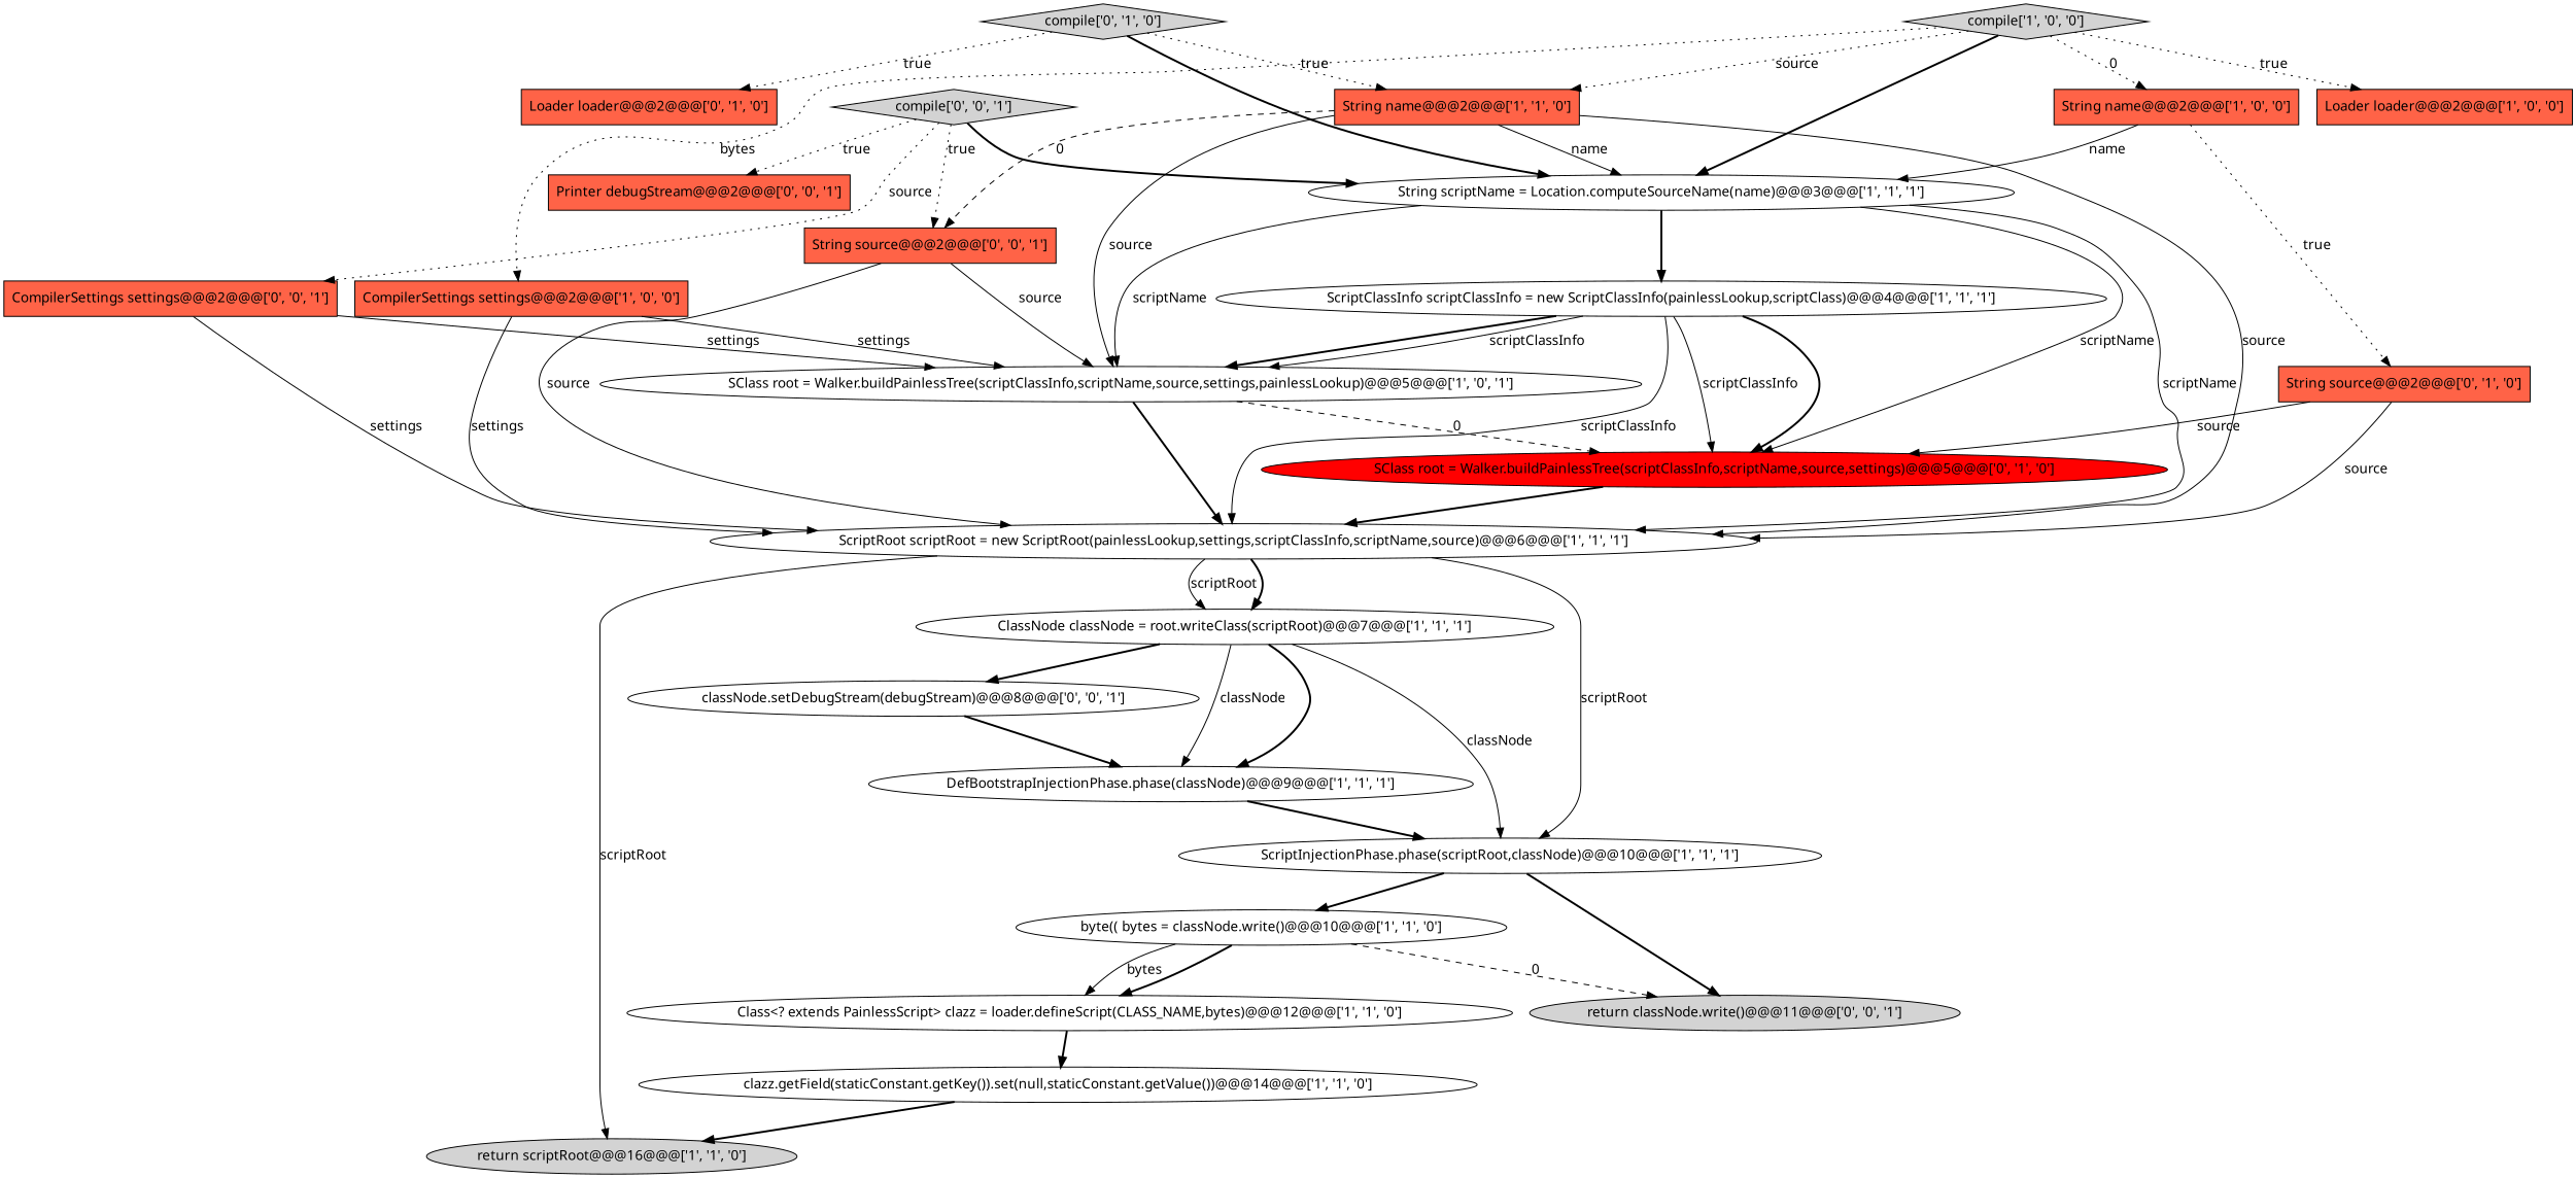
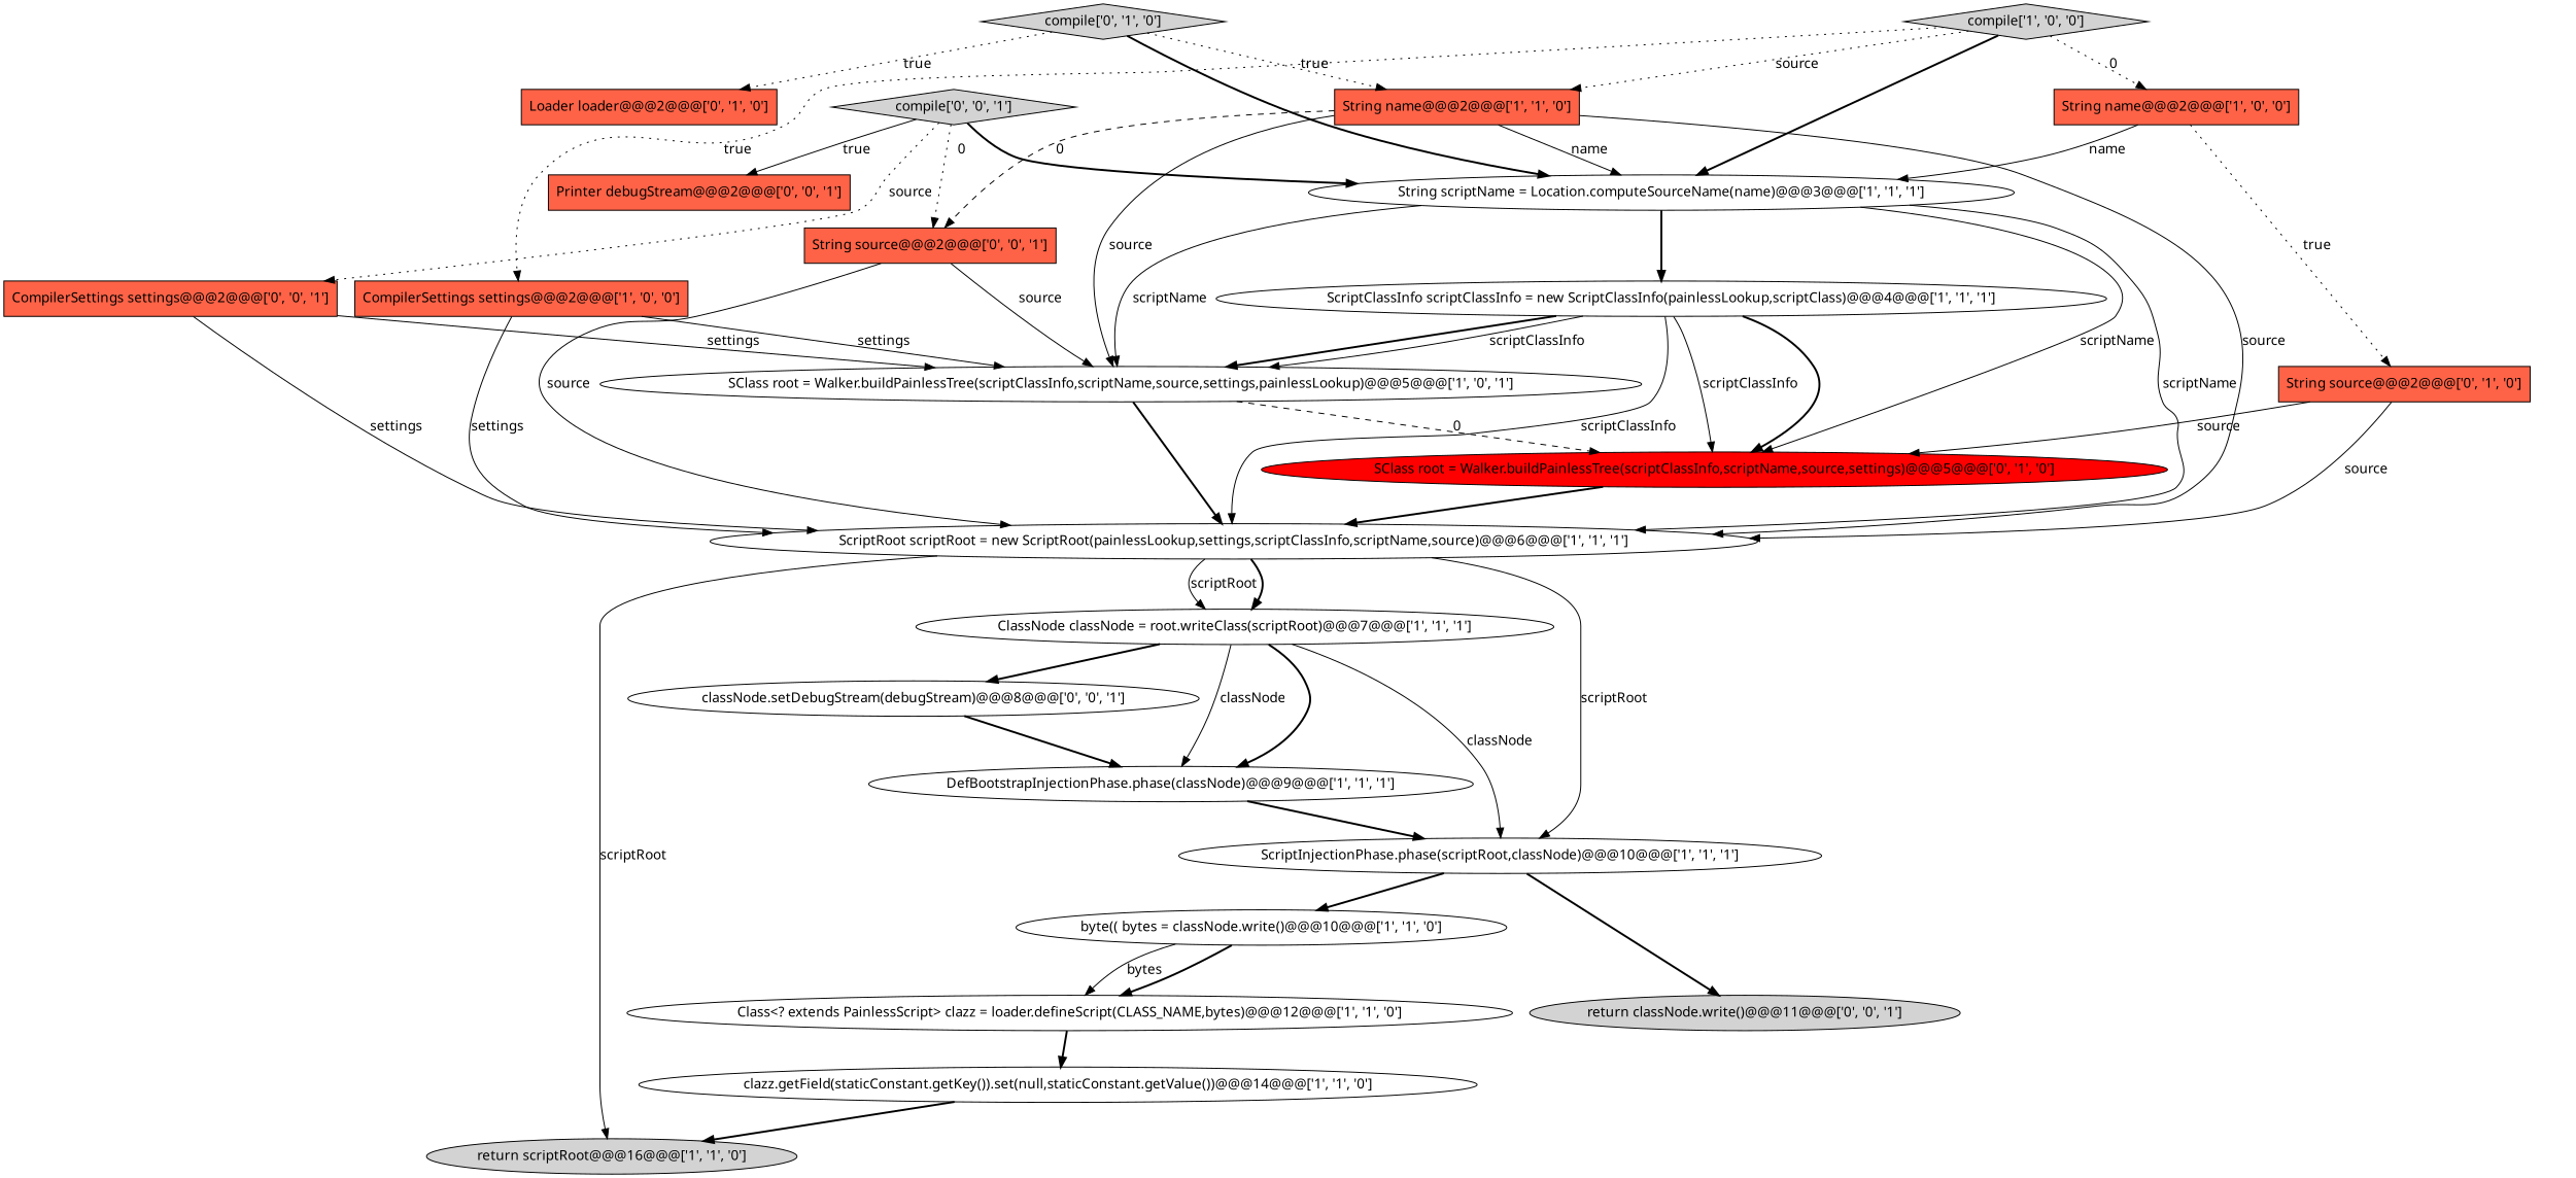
  digraph {
    fontname="Noto Sans"
    node [fillcolor=white fontname="Noto Sans" shape=ellipse style=filled]
    edge [fontname="Noto Sans" style=solid]
    n1 [label="ScriptRoot scriptRoot = new ScriptRoot(painlessLookup,settings,scriptClassInfo,scriptName,source)@@@6@@@['1', '1', '1']"]
    n2 [fillcolor=lightgray label="return scriptRoot@@@16@@@['1', '1', '0']"]
    n3 [label="ScriptInjectionPhase.phase(scriptRoot,classNode)@@@10@@@['1', '1', '1']"]
    n4 [label="ClassNode classNode = root.writeClass(scriptRoot)@@@7@@@['1', '1', '1']"]
    n5 [fillcolor=red label="SClass root = Walker.buildPainlessTree(scriptClassInfo,scriptName,source,settings)@@@5@@@['0', '1', '0']"]
    n6 [label="SClass root = Walker.buildPainlessTree(scriptClassInfo,scriptName,source,settings,painlessLookup)@@@5@@@['1', '0', '1']"]
    n7 [fillcolor=lightgray label="return classNode.write()@@@11@@@['0', '0', '1']"]
-   n8 [fillcolor=tomato label="Loader loader@@@2@@@['1', '0', '0']" shape=box]
    n9 [label="String scriptName = Location.computeSourceName(name)@@@3@@@['1', '1', '1']"]
    n10 [label="ScriptClassInfo scriptClassInfo = new ScriptClassInfo(painlessLookup,scriptClass)@@@4@@@['1', '1', '1']"]
    n11 [fillcolor=lightgray label="compile['0', '1', '0']" shape=diamond]
    n12 [fillcolor=tomato label="String name@@@2@@@['1', '1', '0']" shape=box]
    n13 [fillcolor=tomato label="Loader loader@@@2@@@['0', '1', '0']" shape=box]
    n14 [fillcolor=tomato label="String source@@@2@@@['0', '0', '1']" shape=box]
    n15 [fillcolor=tomato label="String source@@@2@@@['0', '1', '0']" shape=box]
    n16 [fillcolor=tomato label="CompilerSettings settings@@@2@@@['0', '0', '1']" shape=box]
    n17 [label="byte(( bytes = classNode.write()@@@10@@@['1', '1', '0']"]
    n18 [label="Class<? extends PainlessScript> clazz = loader.defineScript(CLASS_NAME,bytes)@@@12@@@['1', '1', '0']"]
    n19 [label="classNode.setDebugStream(debugStream)@@@8@@@['0', '0', '1']"]
    n20 [label="DefBootstrapInjectionPhase.phase(classNode)@@@9@@@['1', '1', '1']"]
    n21 [label="clazz.getField(staticConstant.getKey()).set(null,staticConstant.getValue())@@@14@@@['1', '1', '0']"]
    n22 [fillcolor=tomato label="String name@@@2@@@['1', '0', '0']" shape=box]
    n23 [fillcolor=lightgray label="compile['1', '0', '0']" shape=diamond]
    n24 [fillcolor=tomato label="CompilerSettings settings@@@2@@@['1', '0', '0']" shape=box]
    n25 [fillcolor=tomato label="Printer debugStream@@@2@@@['0', '0', '1']" shape=box]
    n26 [fillcolor=lightgray label="compile['0', '0', '1']" shape=diamond]
    n1 -> n2 [label=scriptRoot]
    n1 -> n3 [label=scriptRoot]
    n1 -> n4 [style=bold]
    n1 -> n4 [label=scriptRoot]
    n3 -> n7 [style=bold]
    n3 -> n17 [style=bold]
    n4 -> n3 [label=classNode]
    n4 -> n19 [style=bold]
    n4 -> n20 [style=bold]
    n4 -> n20 [label=classNode]
    n5 -> n1 [style=bold]
    n6 -> n1 [style=bold]
    n6 -> n5 [label=0 style=dashed]
    n9 -> n1 [label=scriptName]
    n9 -> n5 [label=scriptName]
    n9 -> n6 [label=scriptName]
    n9 -> n10 [style=bold]
    n10 -> n1 [label=scriptClassInfo]
    n10 -> n5 [style=bold]
    n10 -> n5 [label=scriptClassInfo]
    n10 -> n6 [style=bold]
    n10 -> n6 [label=scriptClassInfo]
    n11 -> n9 [style=bold]
    n11 -> n12 [label=true style=dotted]
    n11 -> n13 [label=true style=dotted]
    n12 -> n1 [label=source]
    n12 -> n6 [label=source]
    n12 -> n9 [label=name]
    n12 -> n14 [label=0 style=dashed]
    n14 -> n1 [label=source]
    n14 -> n6 [label=source]
    n15 -> n1 [label=source]
    n15 -> n5 [label=source]
    n16 -> n1 [label=settings]
    n16 -> n6 [label=settings]
-   n17 -> n7 [label=0 style=dashed]
    n17 -> n18 [style=bold]
    n17 -> n18 [label=bytes]
    n18 -> n21 [style=bold]
    n19 -> n20 [style=bold]
    n20 -> n3 [style=bold]
    n21 -> n2 [style=bold]
    n22 -> n9 [label=name]
    n22 -> n15 [label=true style=dotted]
-   n23 -> n8 [label=true style=dotted]
    n23 -> n9 [style=bold]
    n23 -> n12 [label=source style=dotted]
    n23 -> n22 [label=0 style=dotted]
-   n23 -> n24 [label=bytes style=dotted]
+   n23 -> n24 [label=true style=dotted]
    n24 -> n1 [label=settings]
    n24 -> n6 [label=settings]
    n26 -> n9 [style=bold]
-   n26 -> n14 [label=true style=dotted]
+   n26 -> n14 [label=0 style=dotted]
    n26 -> n16 [label=source style=dotted]
-   n26 -> n25 [label=true style=dotted]
+   n26 -> n25 [label=true]
  }
